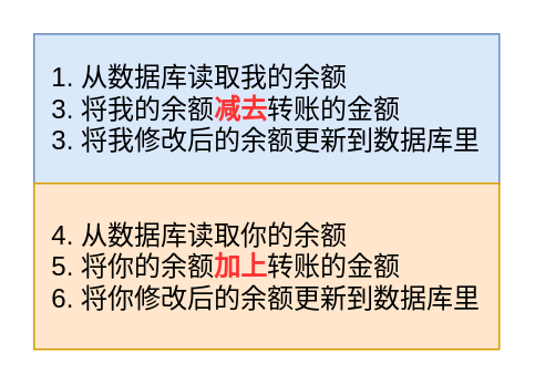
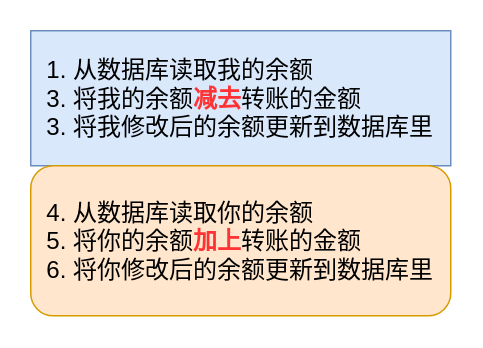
  <mxCell id="0" />
  <mxCell id="1" parent="0" />
  <mxCell id="2" value="&amp;nbsp; 1. 从数据库读取我的余额&lt;br style=&quot;font-size: 16px&quot;&gt;&amp;nbsp; 3. 将我的余额&lt;b style=&quot;font-size: 16px&quot;&gt;&lt;font color=&quot;#ff3333&quot;&gt;减去&lt;/font&gt;&lt;/b&gt;转账的金额&lt;br style=&quot;font-size: 16px&quot;&gt;&amp;nbsp; 3. 将我修改后的余额更新到数据库里" style="rounded=0;whiteSpace=wrap;html=1;align=left;fillColor=#dae8fc;strokeColor=#6c8ebf;fontSize=16;" vertex="1" parent="1"><mxGeometry x="20" y="20" width="280" height="90" as="geometry" /></mxCell>
- <mxCell id="3" value="&amp;nbsp; 4. 从数据库读取你的余额&lt;br style=&quot;font-size: 16px&quot;&gt;&amp;nbsp; 5. 将你的余额&lt;b&gt;&lt;font color=&quot;#ff3333&quot;&gt;加上&lt;/font&gt;&lt;/b&gt;转账的金额&lt;br style=&quot;font-size: 16px&quot;&gt;&amp;nbsp; 6. 将你修改后的余额更新到数据库里" style="rounded=0;whiteSpace=wrap;html=1;align=left;fillColor=#ffe6cc;strokeColor=#d79b00;fontSize=16;" vertex="1" parent="1"><mxGeometry x="20" y="110" width="280" height="100" as="geometry" /></mxCell>
+ <mxCell id="3" value="&amp;nbsp; 4. 从数据库读取你的余额&lt;br style=&quot;font-size: 16px&quot;&gt;&amp;nbsp; 5. 将你的余额&lt;b&gt;&lt;font color=&quot;#ff3333&quot;&gt;加上&lt;/font&gt;&lt;/b&gt;转账的金额&lt;br style=&quot;font-size: 16px&quot;&gt;&amp;nbsp; 6. 将你修改后的余额更新到数据库里" style="whiteSpace=wrap;html=1;align=left;fillColor=#ffe6cc;strokeColor=#d79b00;fontSize=16;rounded=1;" vertex="1" parent="1"><mxGeometry x="20" y="110" width="280" height="100" as="geometry" /></mxCell>
